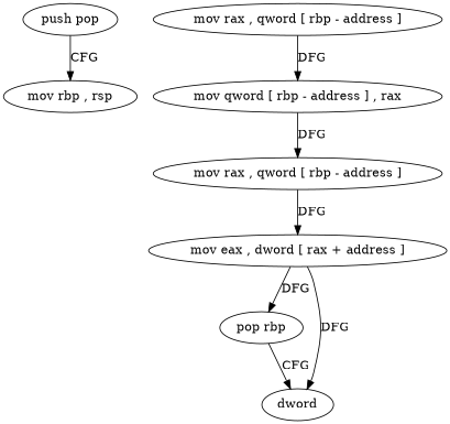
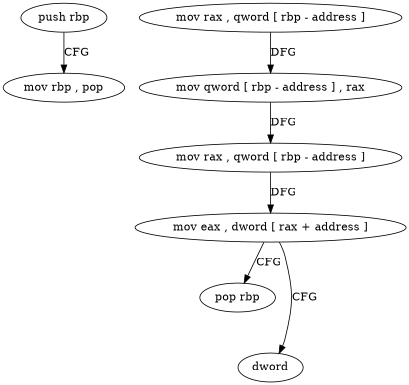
  digraph {
-   n1 [label="push pop"]
-   n2 [label="mov rbp , rsp"]
+   n1 [label="push rbp"]
+   n2 [label="mov rbp , pop"]
    n3 [label="mov rax , qword [ rbp - address ]"]
    n4 [label="mov qword [ rbp - address ] , rax"]
    n5 [label="mov rax , qword [ rbp - address ]"]
    n6 [label="mov eax , dword [ rax + address ]"]
    n7 [label="pop rbp"]
    n8 [label=dword]
    n1 -> n2 [label=CFG]
    n3 -> n4 [label=DFG]
    n4 -> n5 [label=DFG]
    n5 -> n6 [label=DFG]
-   n6 -> n7 [label=DFG]
-   n6 -> n8 [label=DFG]
-   n7 -> n8 [label=CFG]
+   n6 -> n7 [label=CFG]
+   n6 -> n8 [label=CFG]
  }
